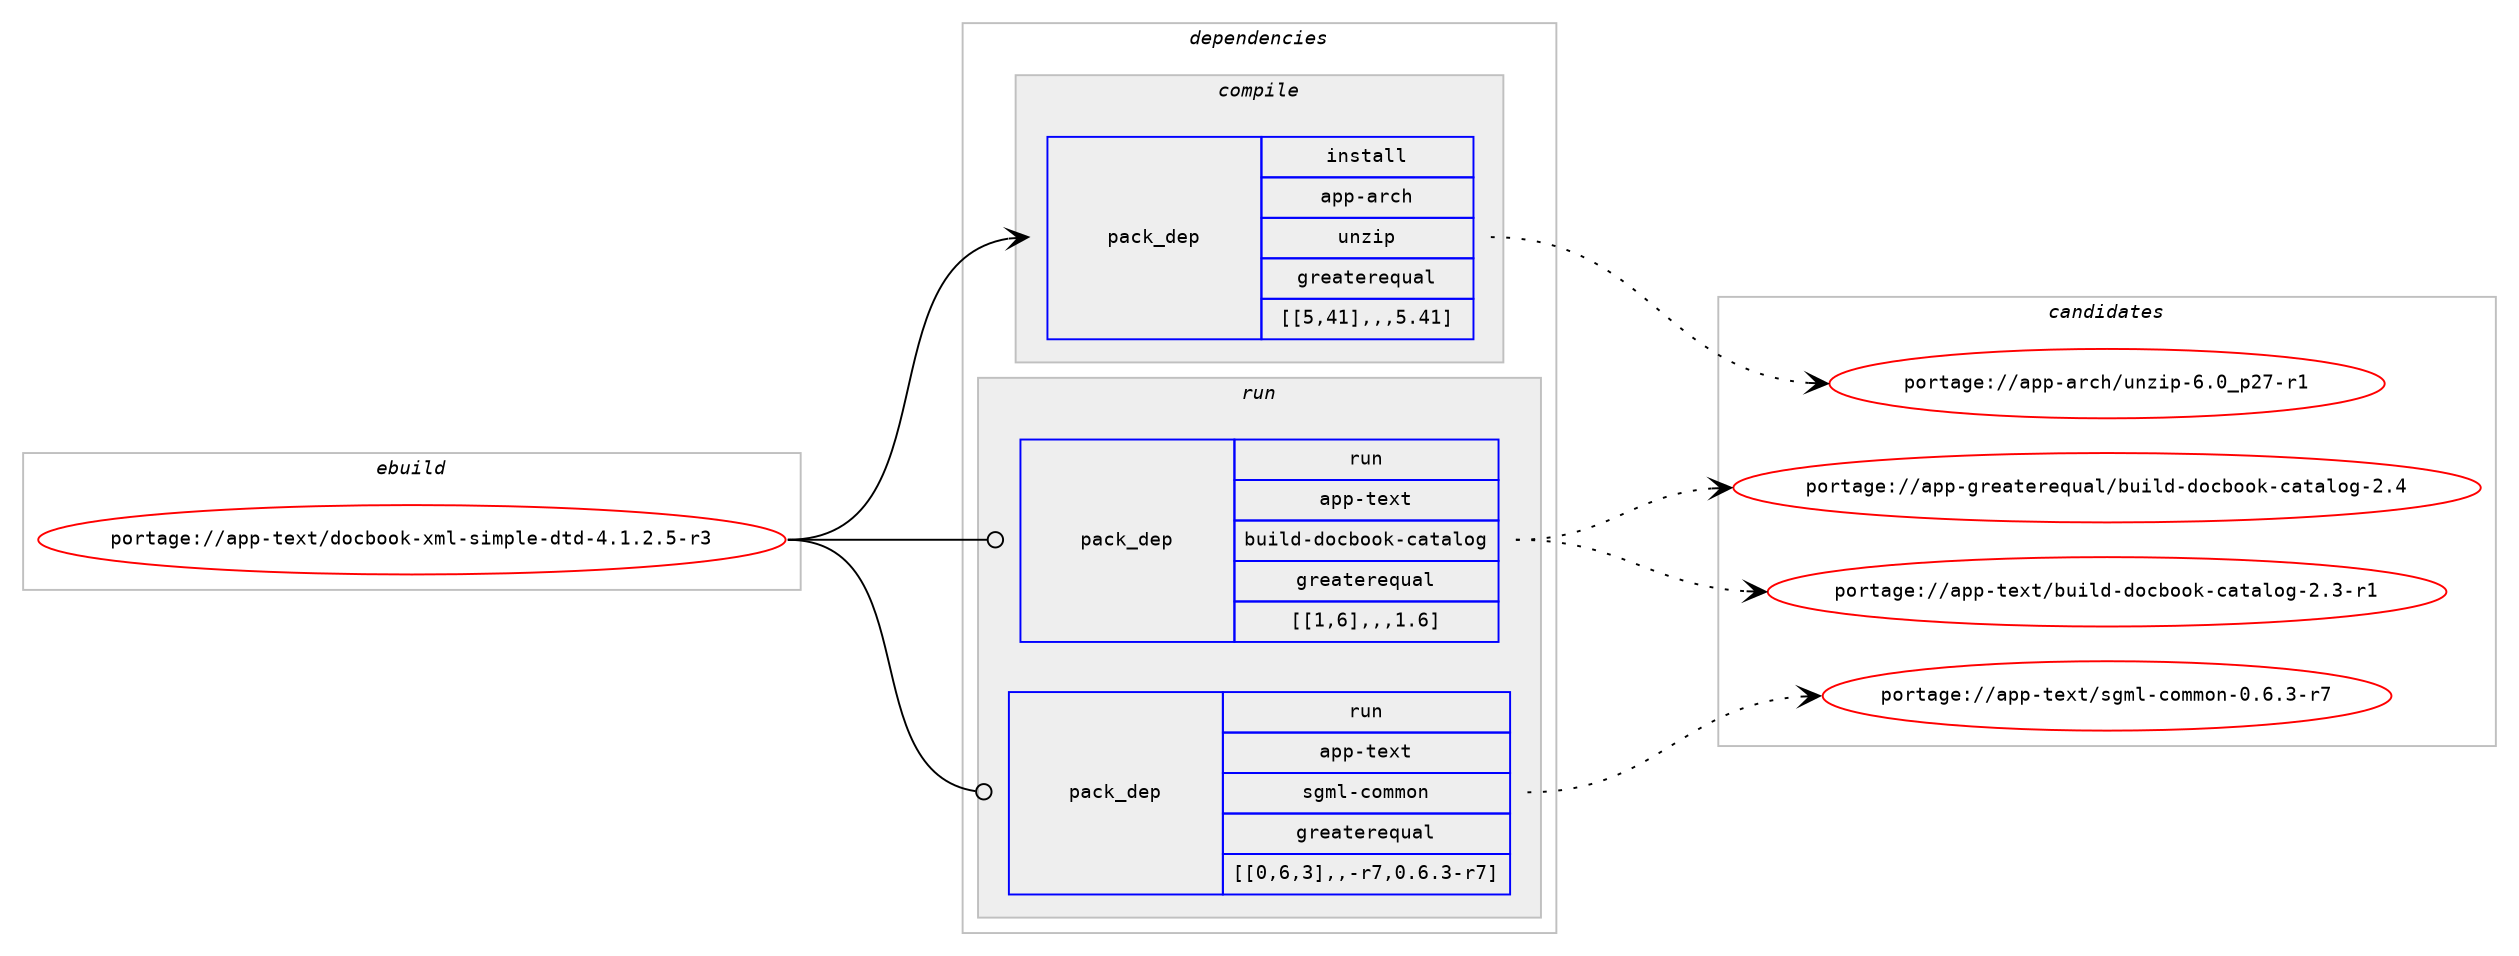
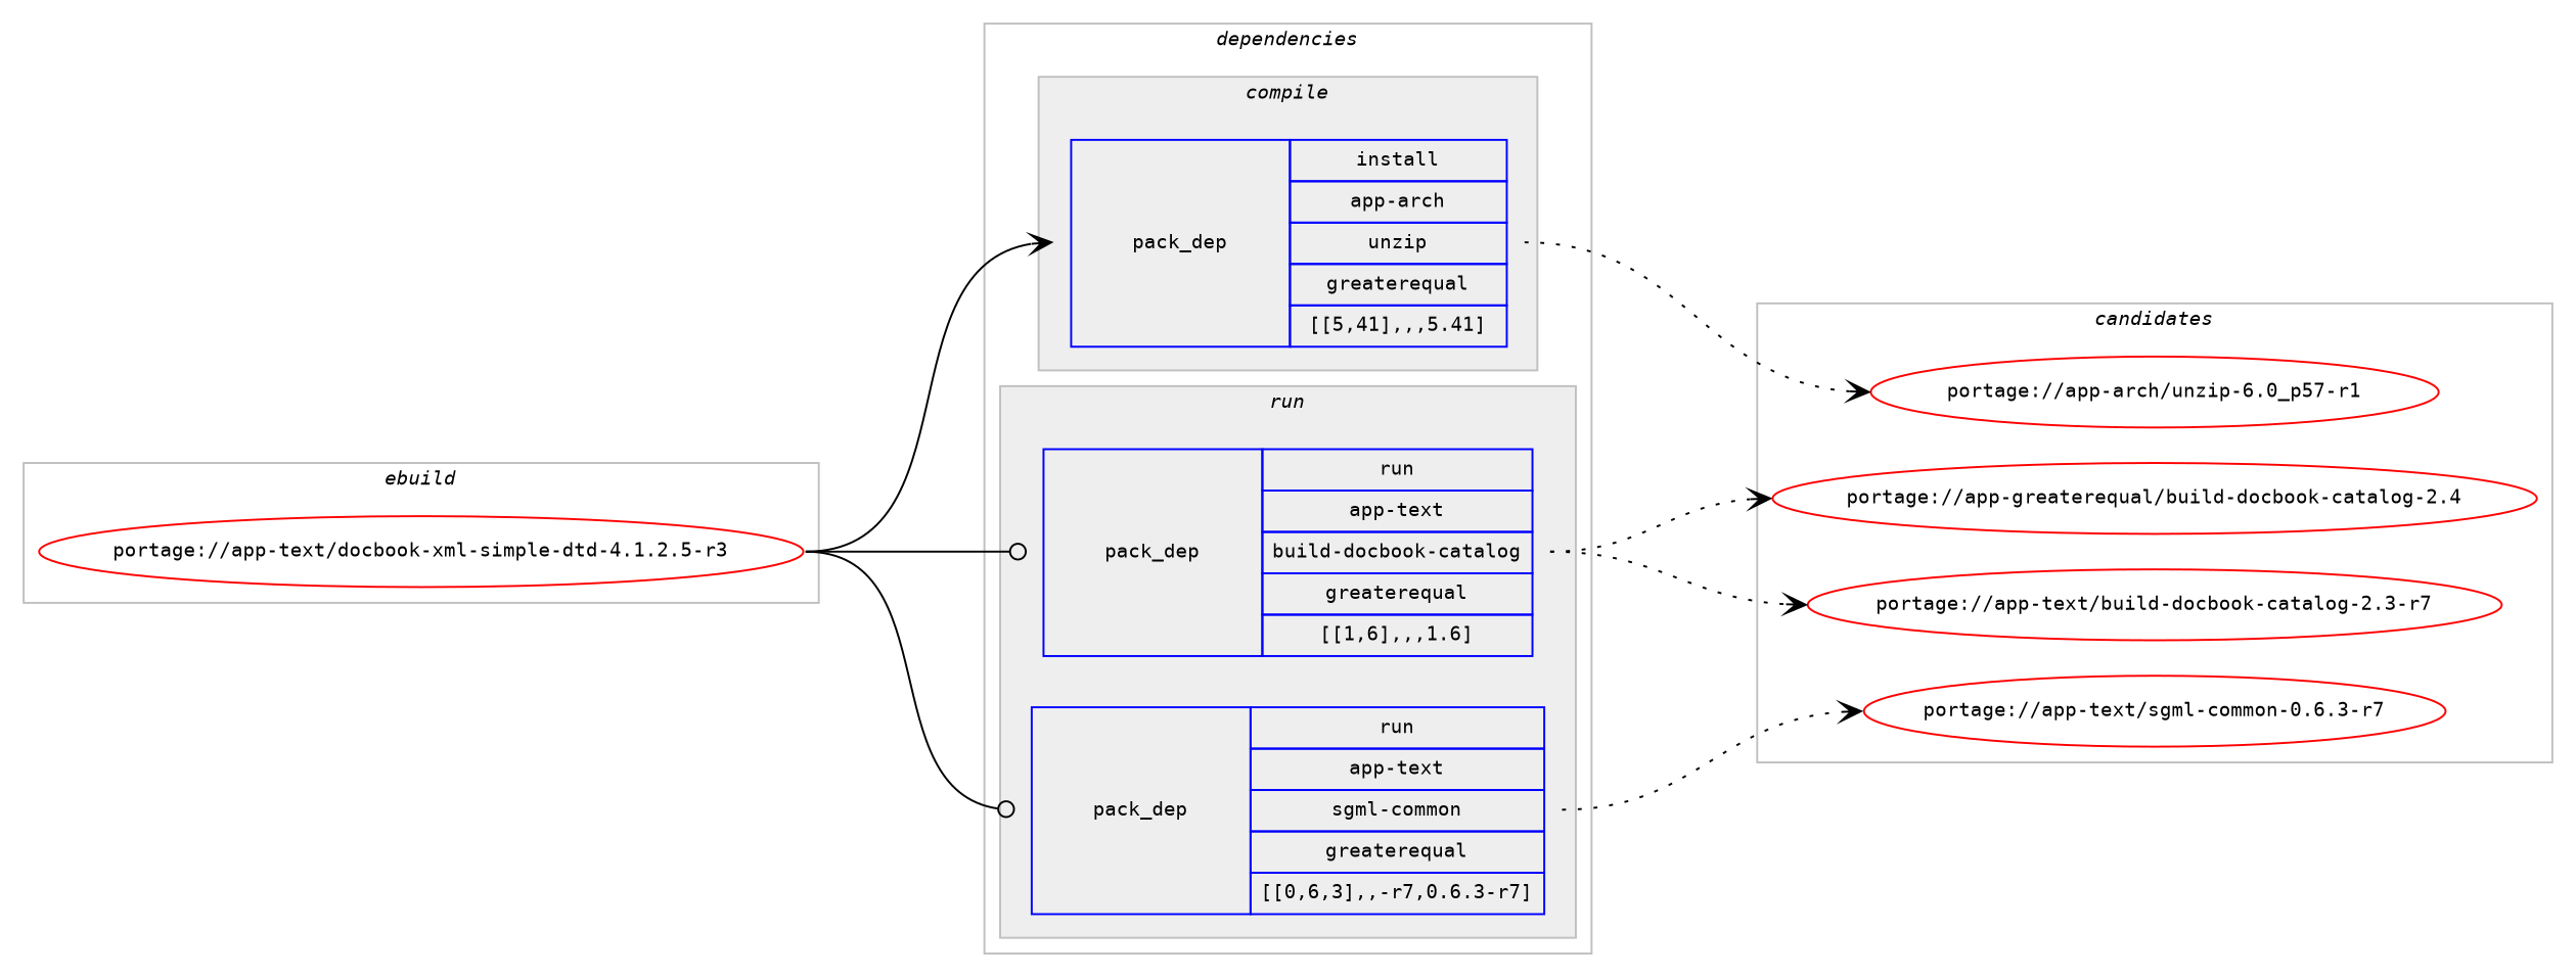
  digraph {
    compound=true
    concentrate=true
    fontname="DejaVu Sans Mono"
    fontsize=10
    newrank=true
    rankdir=LR
    ranksep=1.5
    node [color=red fontname="DejaVu Sans Mono" fontsize=10]
    edge [arrowhead=vee fontname="DejaVu Sans Mono" headport=w style=dotted tailport=e weight=100]
    n1 [label="portage://app-text/docbook-xml-simple-dtd-4.1.2.5-r3" width=4]
    n2 [color=blue label=<<TABLE BORDER="0" CELLBORDER="1" CELLSPACING="0" CELLPADDING="4" WIDTH="220"><TR><TD ROWSPAN="6" CELLPADDING="30">pack_dep</TD></TR><TR><TD WIDTH="110">install</TD></TR><TR><TD>app-arch</TD></TR><TR><TD>unzip</TD></TR><TR><TD>greaterequal</TD></TR><TR><TD>[[5,41],,,5.41]</TD></TR></TABLE>> shape=none]
    n3 [color=blue label=<<TABLE BORDER="0" CELLBORDER="1" CELLSPACING="0" CELLPADDING="4" WIDTH="220"><TR><TD ROWSPAN="6" CELLPADDING="30">pack_dep</TD></TR><TR><TD WIDTH="110">run</TD></TR><TR><TD>app-text</TD></TR><TR><TD>build-docbook-catalog</TD></TR><TR><TD>greaterequal</TD></TR><TR><TD>[[1,6],,,1.6]</TD></TR></TABLE>> shape=none]
    n4 [color=blue label=<<TABLE BORDER="0" CELLBORDER="1" CELLSPACING="0" CELLPADDING="4" WIDTH="220"><TR><TD ROWSPAN="6" CELLPADDING="30">pack_dep</TD></TR><TR><TD WIDTH="110">run</TD></TR><TR><TD>app-text</TD></TR><TR><TD>sgml-common</TD></TR><TR><TD>greaterequal</TD></TR><TR><TD>[[0,6,3],,-r7,0.6.3-r7]</TD></TR></TABLE>> shape=none]
-   n5 [label="portage://app-arch/unzip-6.0_p27-r1" width=4]
+   n5 [label="portage://app-arch/unzip-6.0_p57-r1" width=4]
    n6 [label="portage://app-greaterequal/build-docbook-catalog-2.4" width=4]
-   n7 [label="portage://app-text/build-docbook-catalog-2.3-r1" width=4]
+   n7 [label="portage://app-text/build-docbook-catalog-2.3-r7" width=4]
    n8 [label="portage://app-text/sgml-common-0.6.3-r7" width=4]
    subgraph cluster_1 {
      color=gray
      label=<<i>ebuild</i>>
      n1
    }
    subgraph cluster_2 {
      color=gray
      label=<<i>dependencies</i>>
      subgraph cluster_3 {
        color=gray
        fillcolor="#eeeeee"
        label=<<i>compile</i>>
        style=filled
        subgraph sub_4 {
          color=gray
          fillcolor="#eeeeee"
          label=<<i>compile</i>>
          style=filled
          n2
        }
      }
      subgraph cluster_5 {
        color=gray
        fillcolor="#eeeeee"
        label=<<i>compile and run</i>>
        style=filled
      }
      subgraph cluster_6 {
        color=gray
        fillcolor="#eeeeee"
        label=<<i>run</i>>
        style=filled
        subgraph sub_7 {
          color=gray
          fillcolor="#eeeeee"
          label=<<i>run</i>>
          style=filled
          n3
        }
        subgraph sub_8 {
          color=gray
          fillcolor="#eeeeee"
          label=<<i>run</i>>
          style=filled
          n4
        }
      }
    }
    subgraph cluster_9 {
      color=gray
      label=<<i>candidates</i>>
      rank=same
      subgraph sub_10 {
        color=black
        label=<<i>candidates</i>>
        nodesep=1
        rank=same
        n5
      }
      subgraph sub_11 {
        color=black
        label=<<i>candidates</i>>
        nodesep=1
        rank=same
        n6
        n7
      }
      subgraph sub_12 {
        color=black
        label=<<i>candidates</i>>
        nodesep=1
        rank=same
        n8
      }
    }
    n1 -> n2 [style=solid weight=20]
    n1 -> n3 [arrowhead=odot style=solid weight=20]
    n1 -> n4 [arrowhead=odot style=solid weight=20]
    n2 -> n5
    n3 -> n6
    n3 -> n7
    n4 -> n8
  }
